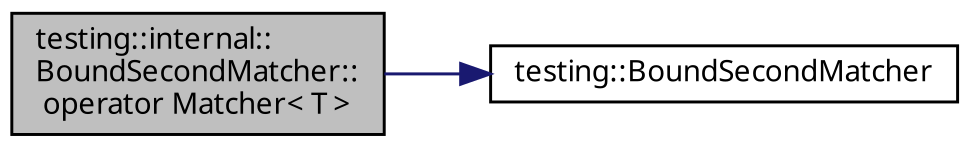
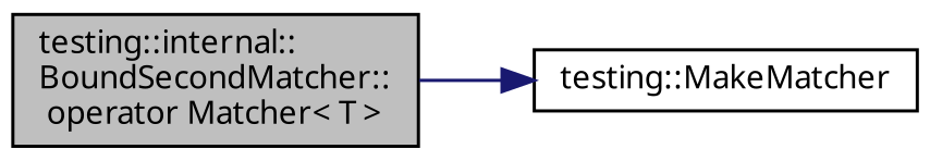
  digraph {
    rankdir=LR
    fontname="Noto Sans"
    node [color=black fontname="Noto Sans" fontsize=10 shape=record style=filled]
    n1 [fillcolor=grey75 fontcolor=black height=0.2 label="testing::internal::\lBoundSecondMatcher::\loperator Matcher\< T \>" width=0.4]
-   n2 [fillcolor=white height=0.2 label="testing::BoundSecondMatcher" width=0.4]
+   n2 [fillcolor=white height=0.2 label="testing::MakeMatcher" width=0.4]
    n1 -> n2 [color=midnightblue fontname="Noto Sans" fontsize=10 labelfontname=Helvetica labelfontsize=10 style=solid]
  }
